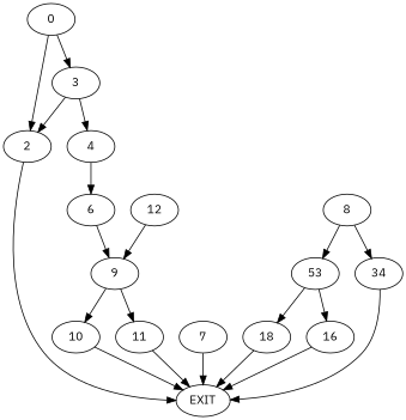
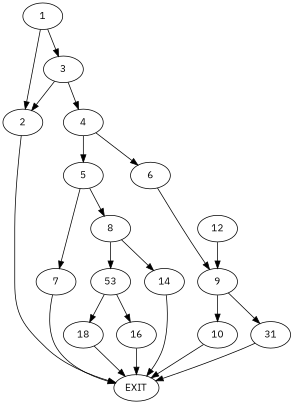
  digraph {
    fontname="IBM Plex Sans"
    node [fontname="IBM Plex Sans"]
    edge [fontname="IBM Plex Sans"]
-   1 [label=0]
+   1
    2
    3
    12
    9
    n6 [label=EXIT]
    4
+   5
    6
    7
    8
    n12 [label=53]
-   14 [label=34]
+   14
    10
-   11
+   11 [label=31]
    n16 [label=18]
    16
    1 -> 2
    1 -> 3
    2 -> n6
    3 -> 2
    3 -> 4
    12 -> 9
    9 -> 10
    9 -> 11
+   4 -> 5
    4 -> 6
+   5 -> 7
+   5 -> 8
    6 -> 9
    7 -> n6
    8 -> n12
    8 -> 14
    n12 -> n16
    n12 -> 16
    14 -> n6
    10 -> n6
    11 -> n6
    n16 -> n6
    16 -> n6
  }
